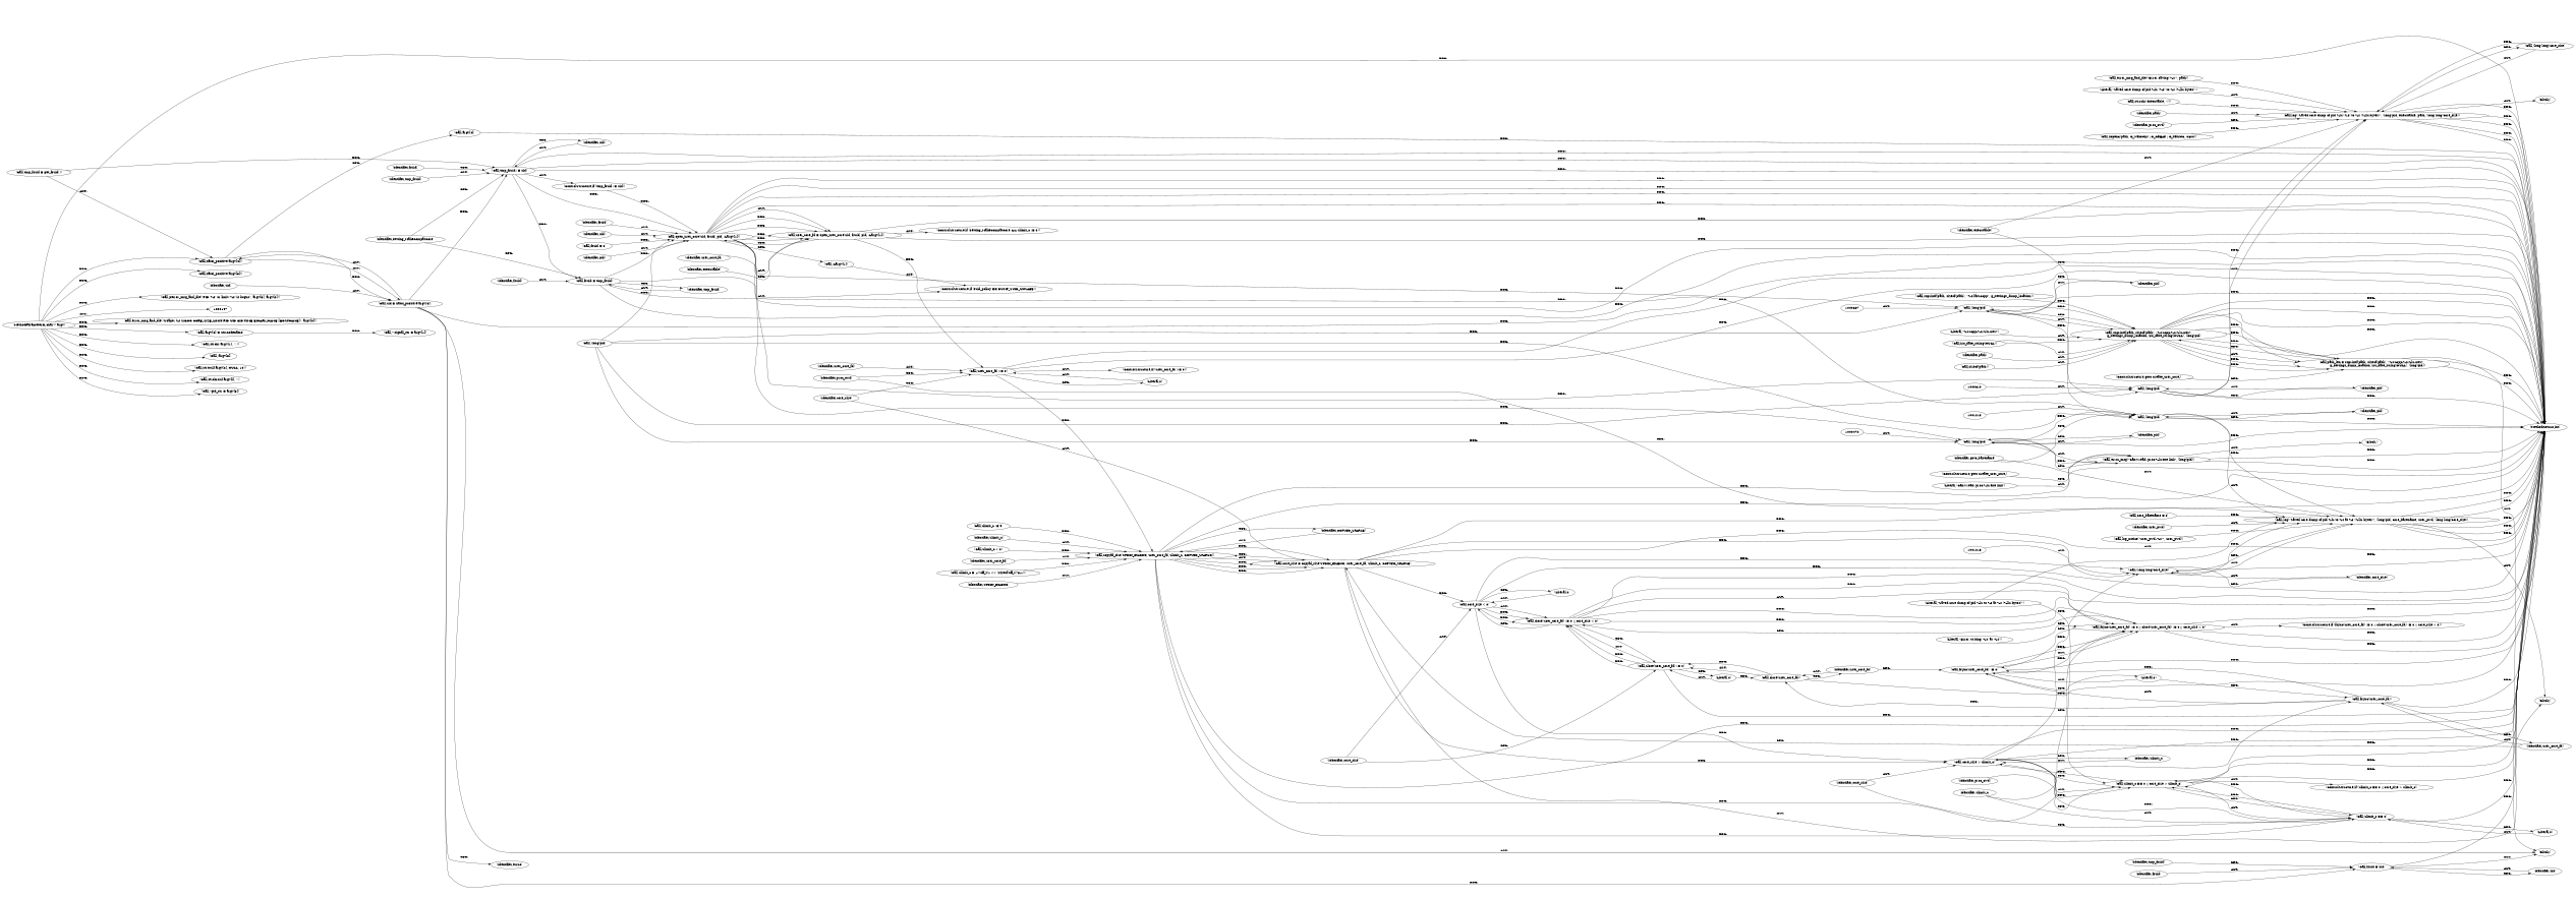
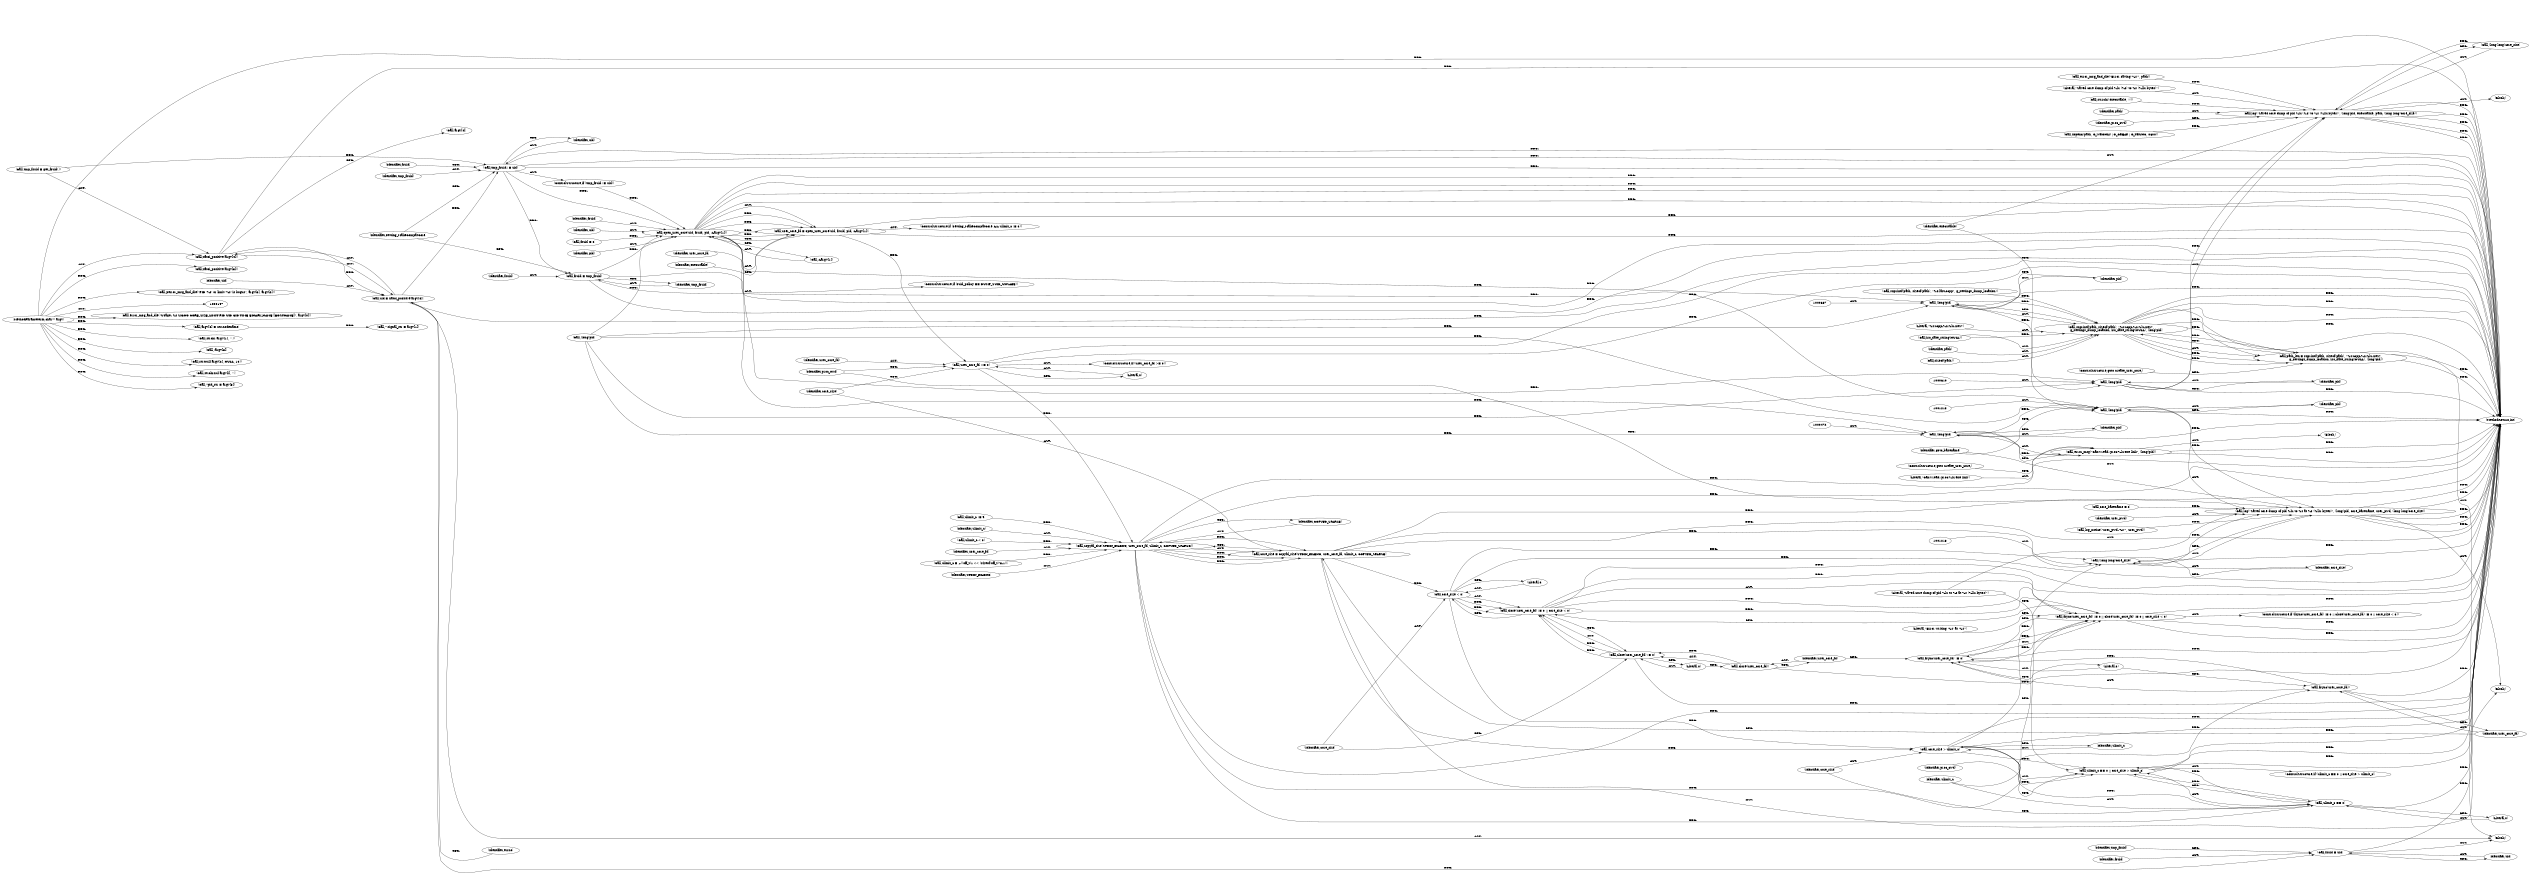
  digraph {
    rankdir=LR
    n1 [label="(Call,xatoi_positive(argv[4]))"]
    n2 [label="(Call,uid = xatoi_positive(argv[4]))"]
    n3 [label="(MethodReturn,int)"]
    n4 [label="(Call,argv[4])"]
    n5 [label="(Call,fsuid = uid)"]
    n6 [label="(Call,tmp_fsuid != uid)"]
    n7 [label="(Block,)"]
    n8 [label="(MethodParameterIn,char** argv)"]
    n9 [label="(Call,error_msg_and_die(\"Usage: %s SIGNO CORE_SIZE_LIMIT PID UID GID TIME BINARY_NAME [HOSTNAME]\", argv[0]))"]
    n10 [label="(Call,strchr(argv[1], ' '))"]
    n11 [label="(Call,!argv[8])"]
    n12 [label="(Call,argv[8] = uts.nodename)"]
    n13 [label="(Call,strtoull(argv[2], NULL, 10))"]
    n14 [label="(Call,strchrnul(argv[i], ' '))"]
    n15 [label="(Call,*pid_str = argv[3])"]
    n16 [label="(Call,xatoi_positive(argv[3]))"]
    n17 [label="(Call,perror_msg_and_die(\"PID '%s' or limit '%s' is bogus\", argv[3], argv[2]))"]
    1000147
    n19 [label="(Call,* signal_str = argv[1])"]
    n20 [label="(Identifier,uid)"]
    n21 [label="(Call,open_user_core(uid, fsuid, pid, &argv[1]))"]
    n22 [label="(Call,fsuid = tmp_fsuid)"]
    n23 [label="(Identifier,uid)"]
    n24 [label="(ControlStructure,if (tmp_fsuid != uid))"]
    n25 [label="(Call,user_core_fd = open_user_core(uid, fsuid, pid, &argv[1]))"]
    n26 [label="(Call,(long)pid)"]
    n27 [label="(Call,(long)pid)"]
    n28 [label="(Call,(long)pid)"]
    n29 [label="(Call,(long)pid)"]
    n30 [label="(Call,&argv[1])"]
    n31 [label="(Call,user_core_fd >= 0)"]
    n32 [label="(ControlStructure,if (setting_MakeCompatCore && ulimit_c != 0))"]
    n33 [label="(Call,error_msg(\"Can't read /proc/%lu/exe link\", (long)pid))"]
    n34 [label="(Identifier,pid)"]
    n35 [label="(Call,log(\"Saved core dump of pid %lu to %s at %s (%llu bytes)\", (long)pid, core_basename, user_pwd, (long long)core_size))"]
    n36 [label="(Identifier,pid)"]
    n37 [label="(Call,log(\"Saved core dump of pid %lu (%s) to %s (%llu bytes)\", (long)pid, executable, path, (long long)core_size))"]
    n38 [label="(Identifier,pid)"]
    n39 [label="(Call,snprintf(path, sizeof(path), \"%s/ccpp-%s-%lu.new\",\n            g_settings_dump_location, iso_date_string(NULL), (long)pid))"]
    n40 [label="(Identifier,pid)"]
    n41 [label="(Call,copyfd_size(STDIN_FILENO, user_core_fd, ulimit_c, COPYFD_SPARSE))"]
    n42 [label="(Literal,0)"]
    n43 [label="(ControlStructure,if (user_core_fd >= 0))"]
    n44 [label="(Call,core_size = copyfd_size(STDIN_FILENO, user_core_fd, ulimit_c, COPYFD_SPARSE))"]
    n45 [label="(Call,fsync(user_core_fd))"]
    n46 [label="(Call,ulimit_c == 0)"]
    n47 [label="(Identifier,COPYFD_SPARSE)"]
    n48 [label="(Call,core_size < 0)"]
    n49 [label="(Call,core_size > ulimit_c)"]
    n50 [label="(Call,(long long)core_size)"]
    n51 [label="(Block,)"]
    n52 [label="(Call,fsync(user_core_fd) != 0)"]
    n53 [label="(Call,close(user_core_fd))"]
    n54 [label="(Identifier,user_core_fd)"]
    n55 [label="(Call,ulimit_c == 0 || core_size > ulimit_c)"]
    n56 [label="(Literal,0)"]
    n57 [label="(Call,close(user_core_fd) != 0 || core_size < 0)"]
    n58 [label="(Literal,0)"]
    n59 [label="(Identifier,ulimit_c)"]
    n60 [label="(Identifier,core_size)"]
    n61 [label="(Call,fsync(user_core_fd) != 0 || close(user_core_fd) != 0 || core_size < 0)"]
    n62 [label="(Call,close(user_core_fd) != 0)"]
    n63 [label="(ControlStructure,if (fsync(user_core_fd) != 0 || close(user_core_fd) != 0 || core_size < 0))"]
    n64 [label="(Literal,0)"]
    n65 [label="(Literal,0)"]
    n66 [label="(ControlStructure,if (ulimit_c == 0 || core_size > ulimit_c))"]
    n67 [label="(Identifier,user_core_fd)"]
    n68 [label="(Block,)"]
    n69 [label="(Call,(long long)core_size)"]
    n70 [label="(Block,)"]
    n71 [label="(Call,path_len = snprintf(path, sizeof(path), \"%s/ccpp-%s-%lu.new\",\n            g_settings_dump_location, iso_date_string(NULL), (long)pid))"]
    n72 [label="(Identifier,tmp_fsuid)"]
    n73 [label="(ControlStructure,if (suid_policy == DUMP_SUID_UNSAFE))"]
    n74 [label="(Call,strrchr(executable, '/'))"]
    n75 [label="(Call,core_basename = s)"]
    n76 [label="(Identifier,executable)"]
    n77 [label="(Identifier,tmp_fsuid)"]
    n78 [label="(Identifier,ulimit_c)"]
    n79 [label="(ControlStructure,goto create_user_core;)"]
    n80 [label="(Identifier,path)"]
    n81 [label="(Identifier,proc_cwd)"]
    n82 [label="(Call,ulimit_c != 9)"]
    n83 [label="(Identifier,proc_cwd)"]
    n84 [label="(Call,xopen3(path, O_WRONLY | O_CREAT | O_TRUNC, 0600))"]
    n85 [label="(Identifier,fsuid)"]
    n86 [label="(Identifier,user_pwd)"]
    n87 [label="(Call,fsuid = 0)"]
    n88 [label="(Identifier,uid)"]
    n89 [label="(Identifier,tmp_fsuid)"]
    n90 [label="(Identifier,fsuid)"]
    n91 [label="(Identifier,pid)"]
    n92 [label="(Identifier,user_core_fd)"]
    n93 [label="(Call,snprintf(path, sizeof(path), \"%s/last-ccpp\", g_settings_dump_location))"]
    n94 [label="(Identifier,ulimit_c)"]
    n95 [label="(Literal,\"Error writing '%s' at '%s'\")"]
    n96 [label="(Literal,\"%s/ccpp-%s-%lu.new\")"]
    n97 [label="(Call,iso_date_string(NULL))"]
    n98 [label="(Identifier,path)"]
    n99 [label="(Identifier,core_size)"]
    n100 [label="(Call,log_notice(\"user_pwd:'%s'\", user_pwd))"]
    n101 [label="(Call,(long)pid)"]
    n102 [label="(Literal,\"Saved core dump of pid %lu to %s at %s (%llu bytes)\")"]
    n103 [label="(Call,sizeof(path))"]
    n104 [label="(Identifier,user_core_fd)"]
    n105 [label="(Identifier,setting_MakeCompatCore)"]
    n106 [label="(Identifier,errno)"]
    n107 [label="(Identifier,fsuid)"]
    n108 [label="(Call,ulimit_c < 0)"]
    n109 [label="(Call,tmp_fsuid = get_fsuid())"]
    n110 [label="(Identifier,user_core_fd)"]
    n111 [label="(Identifier,fsuid)"]
    n112 [label="(Call,ulimit_c = ~((off_t)1 << (sizeof(off_t)*8-1)))"]
    n113 [label="(Identifier,goto_basename)"]
    n114 [label="(Identifier,core_size)"]
    n115 [label="(Identifier,STDIN_FILENO)"]
    n116 [label="(Identifier,uid)"]
    n117 [label="(Literal,\"Can't read /proc/%lu/exe link\")"]
    n118 [label="(Identifier,executable)"]
    n119 [label="(Identifier,proc_cwd)"]
    n120 [label="(ControlStructure,goto create_user_core;)"]
    n121 [label="(Identifier,core_size)"]
    n122 [label="(Call,error_msg_and_die(\"Error saving '%s'\", path))"]
    n123 [label="(Literal,\"Saved core dump of pid %lu (%s) to %s (%llu bytes)\")"]
    1001218
    1000472
    1001213
    1000610
    1000637
    n1 -> n2 [label="AST: "]
    n1 -> n2 [label="DDG: "]
-   n4 -> n3 [label="DDG: "]
+   n1 -> n3 [label="DDG: "]
    n1 -> n4 [label="CFG: "]
    n2 -> n1 [label="AST: "]
    n2 -> n3 [label="DDG: "]
    n2 -> n5 [label="DDG: "]
    n2 -> n6 [label="DDG: "]
    n2 -> n7 [label="AST: "]
    n5 -> n3 [label="DDG: "]
    n5 -> n7 [label="AST: "]
    n5 -> n20 [label="CFG: "]
    n6 -> n3 [label="DDG: "]
    n6 -> n3 [label="DDG: "]
    n6 -> n3 [label="DDG: "]
    n6 -> n21 [label="DDG: "]
    n6 -> n22 [label="DDG: "]
    n6 -> n23 [label="CFG: "]
    n6 -> n24 [label="AST: "]
-   n8 -> n1 [label="DDG: "]
+   n8 -> n1 [label="AST: "]
    n8 -> n3 [label="DDG: "]
    n8 -> n9 [label="DDG: "]
    n8 -> n10 [label="DDG: "]
    n8 -> n11 [label="DDG: "]
    n8 -> n12 [label="DDG: "]
    n8 -> n13 [label="DDG: "]
    n8 -> n14 [label="DDG: "]
    n8 -> n15 [label="DDG: "]
    n8 -> n16 [label="DDG: "]
    n8 -> n17 [label="DDG: "]
    n8 -> 1000147 [label="AST: "]
    n12 -> n19 [label="DDG: "]
    n20 -> n5 [label="AST: "]
    n21 -> n3 [label="DDG: "]
    n21 -> n3 [label="DDG: "]
    n21 -> n3 [label="DDG: "]
    n21 -> n3 [label="DDG: "]
    n21 -> n25 [label="AST: "]
    n21 -> n25 [label="DDG: "]
    n21 -> n25 [label="DDG: "]
    n21 -> n25 [label="DDG: "]
    n21 -> n25 [label="DDG: "]
    n21 -> n26 [label="DDG: "]
    n21 -> n27 [label="DDG: "]
    n21 -> n28 [label="DDG: "]
    n21 -> n29 [label="DDG: "]
    n21 -> n30 [label="CFG: "]
    n22 -> n3 [label="DDG: "]
    n22 -> n3 [label="DDG: "]
    n22 -> n21 [label="DDG: "]
    n22 -> n72 [label="CFG: "]
    n22 -> n73 [label="AST: "]
    n23 -> n6 [label="AST: "]
    n24 -> n21 [label="DDG: "]
    n25 -> n3 [label="DDG: "]
    n25 -> n3 [label="DDG: "]
    n25 -> n21 [label="CFG: "]
    n25 -> n31 [label="DDG: "]
    n25 -> n32 [label="AST: "]
    n26 -> n3 [label="DDG: "]
    n26 -> n27 [label="DDG: "]
    n26 -> n33 [label="AST: "]
    n26 -> n33 [label="DDG: "]
    n26 -> n34 [label="CFG: "]
    n27 -> n3 [label="DDG: "]
    n27 -> n35 [label="AST: "]
    n27 -> n35 [label="DDG: "]
    n27 -> n36 [label="CFG: "]
    n28 -> n3 [label="DDG: "]
    n28 -> n37 [label="AST: "]
    n28 -> n37 [label="DDG: "]
    n28 -> n38 [label="CFG: "]
    n29 -> n3 [label="DDG: "]
    n29 -> n27 [label="DDG: "]
    n29 -> n39 [label="AST: "]
    n29 -> n39 [label="DDG: "]
    n29 -> n40 [label="CFG: "]
-   n30 -> n73 [label="AST: "]
+   n30 -> n21 [label="AST: "]
    n31 -> n3 [label="DDG: "]
    n31 -> n3 [label="DDG: "]
    n31 -> n41 [label="DDG: "]
    n31 -> n42 [label="CFG: "]
    n31 -> n43 [label="AST: "]
    n33 -> n3 [label="DDG: "]
    n33 -> n3 [label="DDG: "]
    n33 -> n26 [label="CFG: "]
    n33 -> n68 [label="AST: "]
    n34 -> n26 [label="AST: "]
    n35 -> n3 [label="DDG: "]
    n35 -> n3 [label="DDG: "]
    n35 -> n3 [label="DDG: "]
    n35 -> n3 [label="DDG: "]
    n35 -> n3 [label="DDG: "]
    n35 -> n50 [label="CFG: "]
    n35 -> n51 [label="AST: "]
    n36 -> n27 [label="AST: "]
    n37 -> n3 [label="DDG: "]
    n37 -> n3 [label="DDG: "]
    n37 -> n3 [label="DDG: "]
    n37 -> n3 [label="DDG: "]
    n37 -> n3 [label="DDG: "]
    n37 -> n69 [label="CFG: "]
    n37 -> n70 [label="AST: "]
    n38 -> n28 [label="AST: "]
    n39 -> n3 [label="DDG: "]
    n39 -> n3 [label="DDG: "]
    n39 -> n3 [label="DDG: "]
    n39 -> n3 [label="DDG: "]
    n39 -> n29 [label="CFG: "]
    n39 -> n71 [label="AST: "]
    n39 -> n71 [label="DDG: "]
    n39 -> n71 [label="DDG: "]
    n39 -> n71 [label="DDG: "]
    n39 -> n71 [label="DDG: "]
    n39 -> n71 [label="DDG: "]
    n40 -> n29 [label="AST: "]
    n41 -> n3 [label="DDG: "]
    n41 -> n3 [label="DDG: "]
    n41 -> n3 [label="DDG: "]
    n41 -> n44 [label="AST: "]
    n41 -> n44 [label="DDG: "]
    n41 -> n44 [label="DDG: "]
    n41 -> n44 [label="DDG: "]
    n41 -> n44 [label="DDG: "]
    n41 -> n45 [label="DDG: "]
    n41 -> n46 [label="DDG: "]
    n41 -> n47 [label="CFG: "]
    n42 -> n31 [label="AST: "]
    n44 -> n3 [label="DDG: "]
    n44 -> n3 [label="DDG: "]
    n44 -> n41 [label="CFG: "]
    n44 -> n48 [label="DDG: "]
    n44 -> n49 [label="DDG: "]
    n44 -> n50 [label="DDG: "]
    n44 -> n51 [label="AST: "]
    n45 -> n3 [label="DDG: "]
    n45 -> n52 [label="AST: "]
    n45 -> n52 [label="DDG: "]
-   n45 -> n53 [label="DDG: "]
    n45 -> n54 [label="CFG: "]
    n46 -> n3 [label="DDG: "]
    n46 -> n49 [label="DDG: "]
    n46 -> n55 [label="AST: "]
    n46 -> n55 [label="DDG: "]
    n46 -> n55 [label="DDG: "]
    n46 -> n56 [label="CFG: "]
    n47 -> n41 [label="AST: "]
    n48 -> n3 [label="DDG: "]
    n48 -> n49 [label="DDG: "]
    n48 -> n50 [label="DDG: "]
    n48 -> n57 [label="AST: "]
    n48 -> n57 [label="DDG: "]
    n48 -> n57 [label="DDG: "]
    n48 -> n58 [label="CFG: "]
    n49 -> n3 [label="DDG: "]
    n49 -> n3 [label="DDG: "]
    n49 -> n50 [label="DDG: "]
    n49 -> n55 [label="AST: "]
    n49 -> n55 [label="DDG: "]
    n49 -> n55 [label="DDG: "]
    n49 -> n59 [label="CFG: "]
    n50 -> n3 [label="DDG: "]
    n50 -> n35 [label="AST: "]
    n50 -> n35 [label="DDG: "]
    n50 -> n60 [label="CFG: "]
    n52 -> n3 [label="DDG: "]
    n52 -> n61 [label="AST: "]
    n52 -> n61 [label="DDG: "]
    n52 -> n61 [label="DDG: "]
    n52 -> n65 [label="CFG: "]
    n53 -> n3 [label="DDG: "]
    n53 -> n62 [label="AST: "]
    n53 -> n62 [label="DDG: "]
    n53 -> n67 [label="CFG: "]
    n54 -> n44 [label="CFG: "]
    n54 -> n45 [label="AST: "]
    n55 -> n3 [label="DDG: "]
    n55 -> n3 [label="DDG: "]
    n55 -> n3 [label="DDG: "]
    n55 -> n46 [label="CFG: "]
-   n55 -> n49 [label="CFG: "]
    n55 -> n66 [label="AST: "]
    n56 -> n46 [label="AST: "]
    n57 -> n3 [label="DDG: "]
    n57 -> n3 [label="DDG: "]
    n57 -> n48 [label="CFG: "]
    n57 -> n61 [label="AST: "]
    n57 -> n61 [label="DDG: "]
    n57 -> n61 [label="DDG: "]
    n57 -> n62 [label="CFG: "]
    n58 -> n48 [label="AST: "]
    n59 -> n49 [label="AST: "]
    n60 -> n50 [label="AST: "]
    n61 -> n3 [label="DDG: "]
    n61 -> n3 [label="DDG: "]
    n61 -> n3 [label="DDG: "]
    n61 -> n52 [label="CFG: "]
    n61 -> n57 [label="CFG: "]
    n61 -> n63 [label="AST: "]
    n62 -> n3 [label="DDG: "]
    n62 -> n57 [label="AST: "]
    n62 -> n57 [label="DDG: "]
    n62 -> n57 [label="DDG: "]
    n62 -> n64 [label="CFG: "]
    n64 -> n53 [label="CFG: "]
    n64 -> n62 [label="AST: "]
    n65 -> n45 [label="CFG: "]
    n65 -> n52 [label="AST: "]
    n67 -> n52 [label="CFG: "]
    n67 -> n53 [label="AST: "]
    n69 -> n37 [label="AST: "]
    n69 -> n37 [label="DDG: "]
    n71 -> n3 [label="DDG: "]
    n71 -> n3 [label="DDG: "]
    n71 -> n7 [label="AST: "]
    n71 -> n39 [label="CFG: "]
    n72 -> n22 [label="AST: "]
    n74 -> n37 [label="DDG: "]
    n75 -> n35 [label="DDG: "]
    n76 -> n28 [label="CFG: "]
    n76 -> n37 [label="AST: "]
    n77 -> n5 [label="CFG: "]
    n78 -> n46 [label="AST: "]
    n78 -> n61 [label="CFG: "]
    n79 -> n71 [label="CFG: "]
    n80 -> n37 [label="AST: "]
    n81 -> n37 [label="CFG: "]
    n82 -> n41 [label="DDG: "]
    n83 -> n55 [label="CFG: "]
    n84 -> n37 [label="DDG: "]
    n85 -> n6 [label="CFG: "]
    n86 -> n35 [label="AST: "]
    n87 -> n21 [label="DDG: "]
    n88 -> n2 [label="AST: "]
    n89 -> n6 [label="AST: "]
    n90 -> n5 [label="AST: "]
    n91 -> n21 [label="AST: "]
    n92 -> n31 [label="AST: "]
    n93 -> n39 [label="DDG: "]
    n94 -> n41 [label="AST: "]
    n95 -> n61 [label="CFG: "]
    n96 -> n39 [label="AST: "]
    n97 -> n39 [label="AST: "]
    n97 -> n39 [label="DDG: "]
    n98 -> n39 [label="AST: "]
    n99 -> n48 [label="AST: "]
    n99 -> n62 [label="CFG: "]
    n100 -> n35 [label="DDG: "]
    n101 -> n21 [label="DDG: "]
    n101 -> n26 [label="DDG: "]
    n101 -> n27 [label="DDG: "]
    n101 -> n28 [label="DDG: "]
    n101 -> n29 [label="DDG: "]
    n102 -> n35 [label="AST: "]
    n102 -> n55 [label="CFG: "]
    n103 -> n39 [label="AST: "]
    n104 -> n25 [label="AST: "]
    n105 -> n6 [label="CFG: "]
    n105 -> n22 [label="CFG: "]
-   n2 -> n106 [label="CFG: "]
+   n106 -> n2 [label="CFG: "]
    n107 -> n21 [label="AST: "]
    n108 -> n41 [label="DDG: "]
    n109 -> n1 [label="AST: "]
    n109 -> n6 [label="DDG: "]
    n110 -> n41 [label="AST: "]
    n111 -> n22 [label="AST: "]
    n112 -> n41 [label="DDG: "]
    n113 -> n27 [label="CFG: "]
    n113 -> n35 [label="AST: "]
    n114 -> n31 [label="CFG: "]
    n114 -> n44 [label="AST: "]
    n115 -> n41 [label="AST: "]
    n116 -> n21 [label="AST: "]
    n117 -> n33 [label="AST: "]
    n118 -> n25 [label="CFG: "]
    n119 -> n31 [label="CFG: "]
    n119 -> n35 [label="CFG: "]
    n120 -> n33 [label="CFG: "]
    n121 -> n46 [label="CFG: "]
    n121 -> n49 [label="AST: "]
    n122 -> n37 [label="DDG: "]
    n123 -> n37 [label="AST: "]
    1001218 -> n50 [label="AST: "]
    1000472 -> n26 [label="AST: "]
    1001213 -> n27 [label="AST: "]
    1000610 -> n28 [label="AST: "]
    1000637 -> n29 [label="AST: "]
  }
